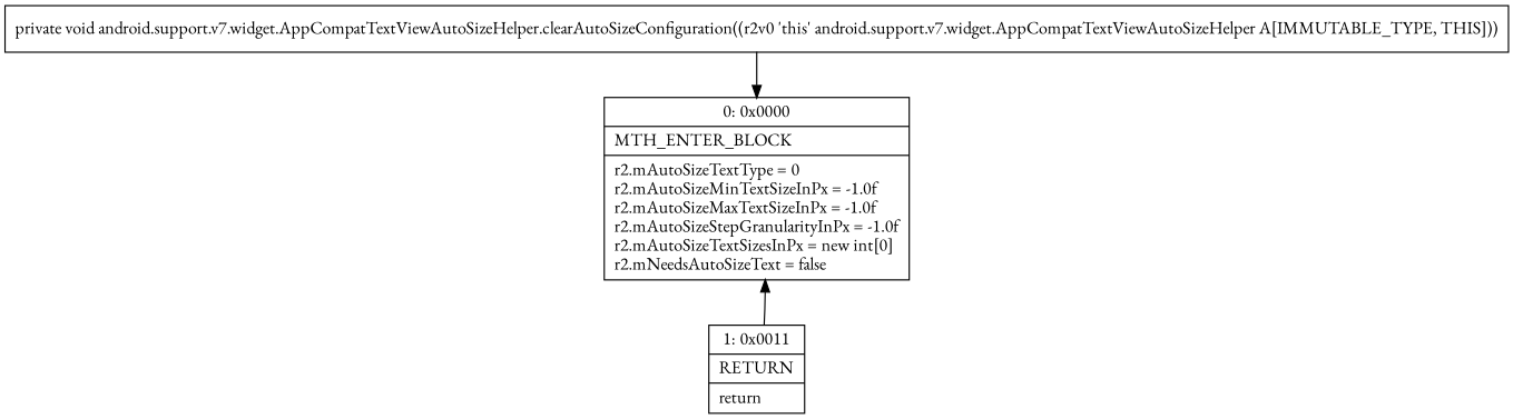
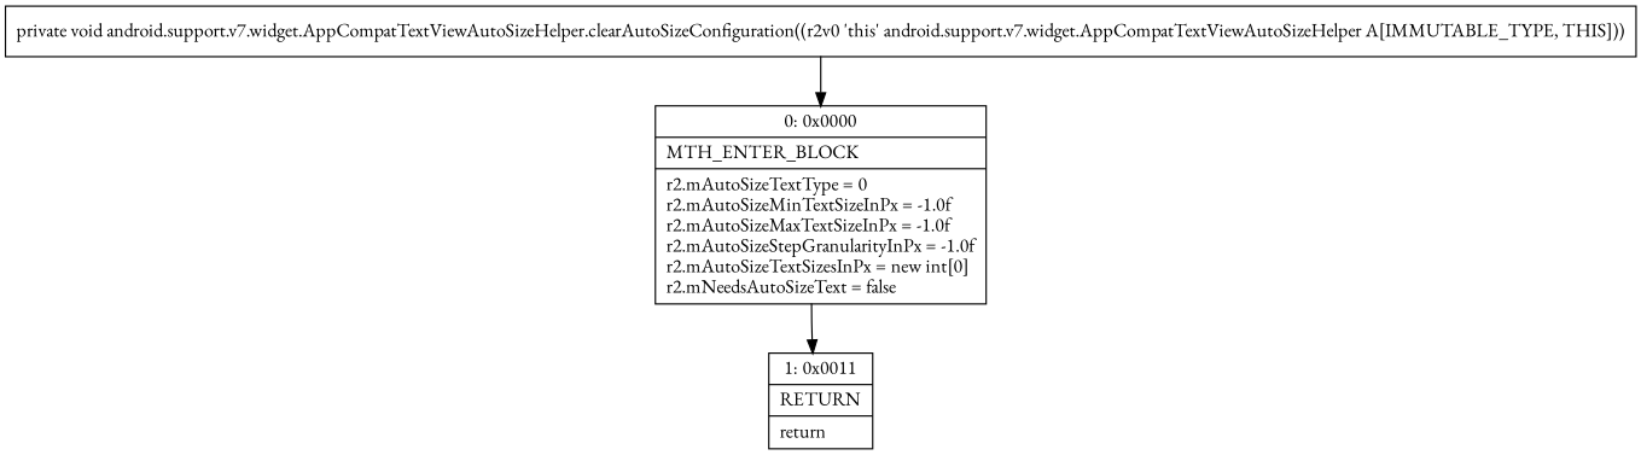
  digraph {
    fontname="EB Garamond"
    node [shape=record fontname="EB Garamond"]
    edge [fontname="EB Garamond"]
    n1 [label="{0\:\ 0x0000|MTH_ENTER_BLOCK\l|r2.mAutoSizeTextType = 0\lr2.mAutoSizeMinTextSizeInPx = \-1.0f\lr2.mAutoSizeMaxTextSizeInPx = \-1.0f\lr2.mAutoSizeStepGranularityInPx = \-1.0f\lr2.mAutoSizeTextSizesInPx = new int[0]\lr2.mNeedsAutoSizeText = false\l}"]
    n2 [label="{1\:\ 0x0011|RETURN\l|return\l}"]
    n3 [label="{private void android.support.v7.widget.AppCompatTextViewAutoSizeHelper.clearAutoSizeConfiguration((r2v0 'this' android.support.v7.widget.AppCompatTextViewAutoSizeHelper A[IMMUTABLE_TYPE, THIS])) }"]
-   n2 -> n1
+   n1 -> n2
    n3 -> n1
  }
